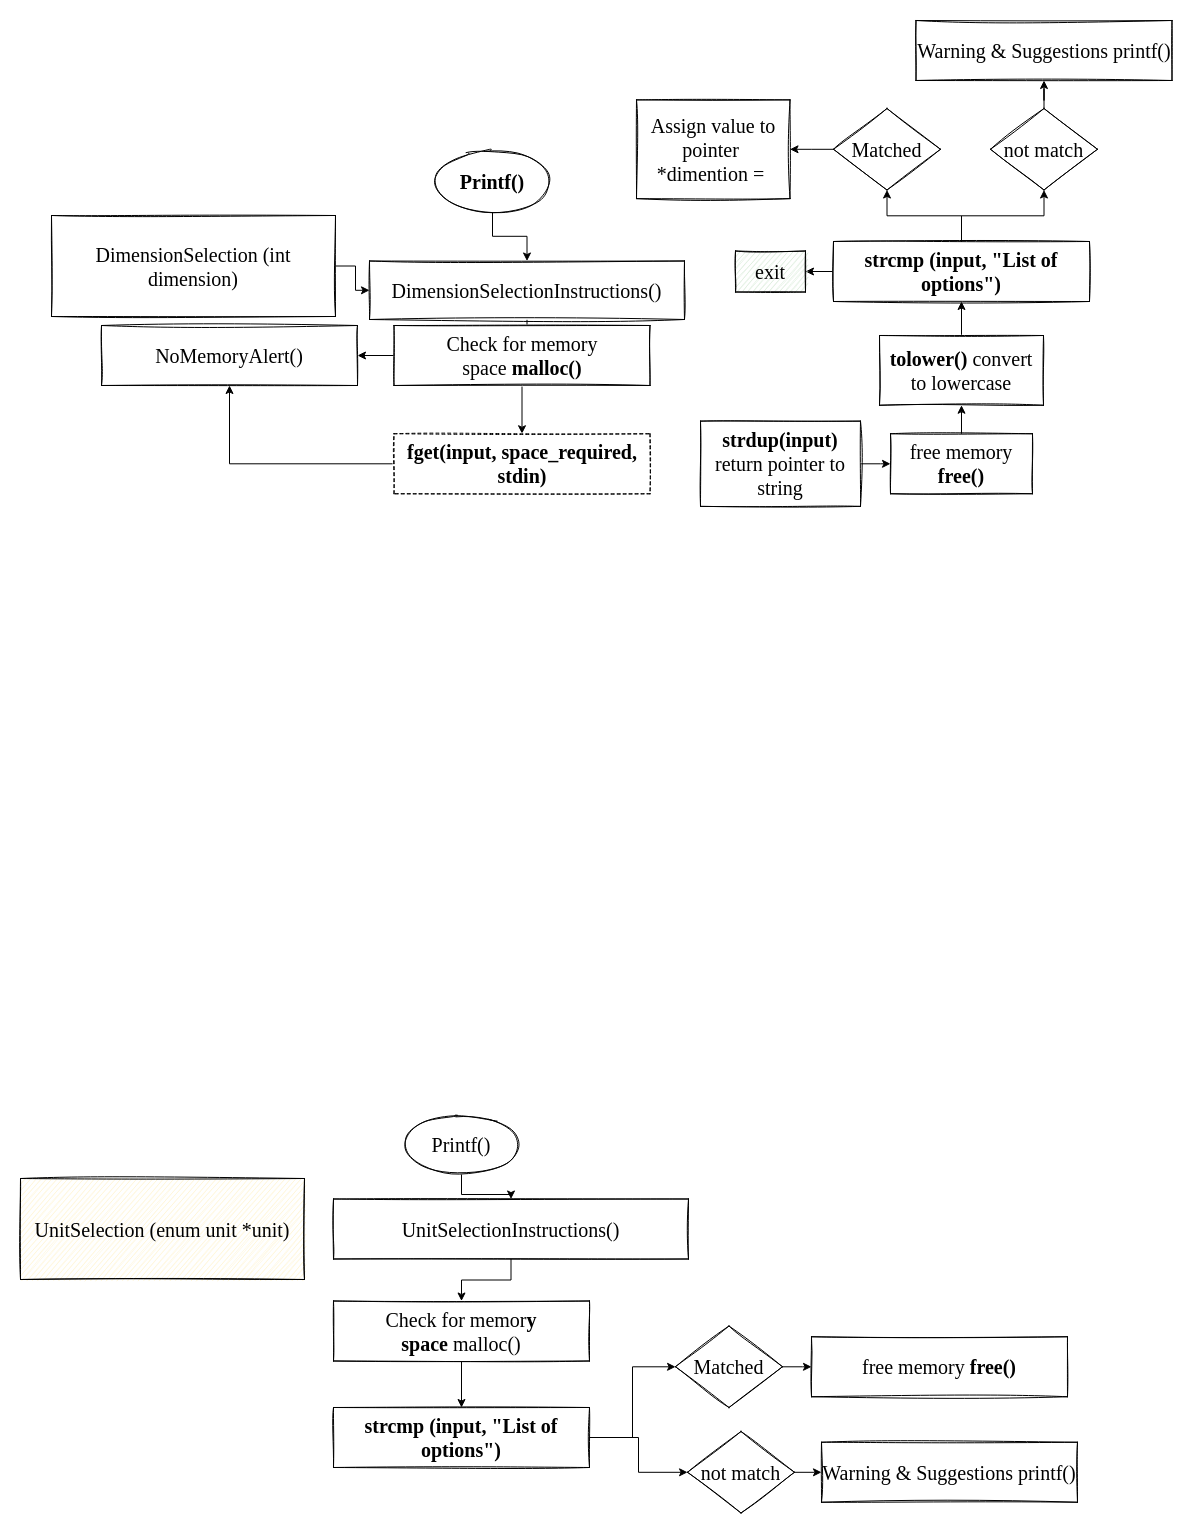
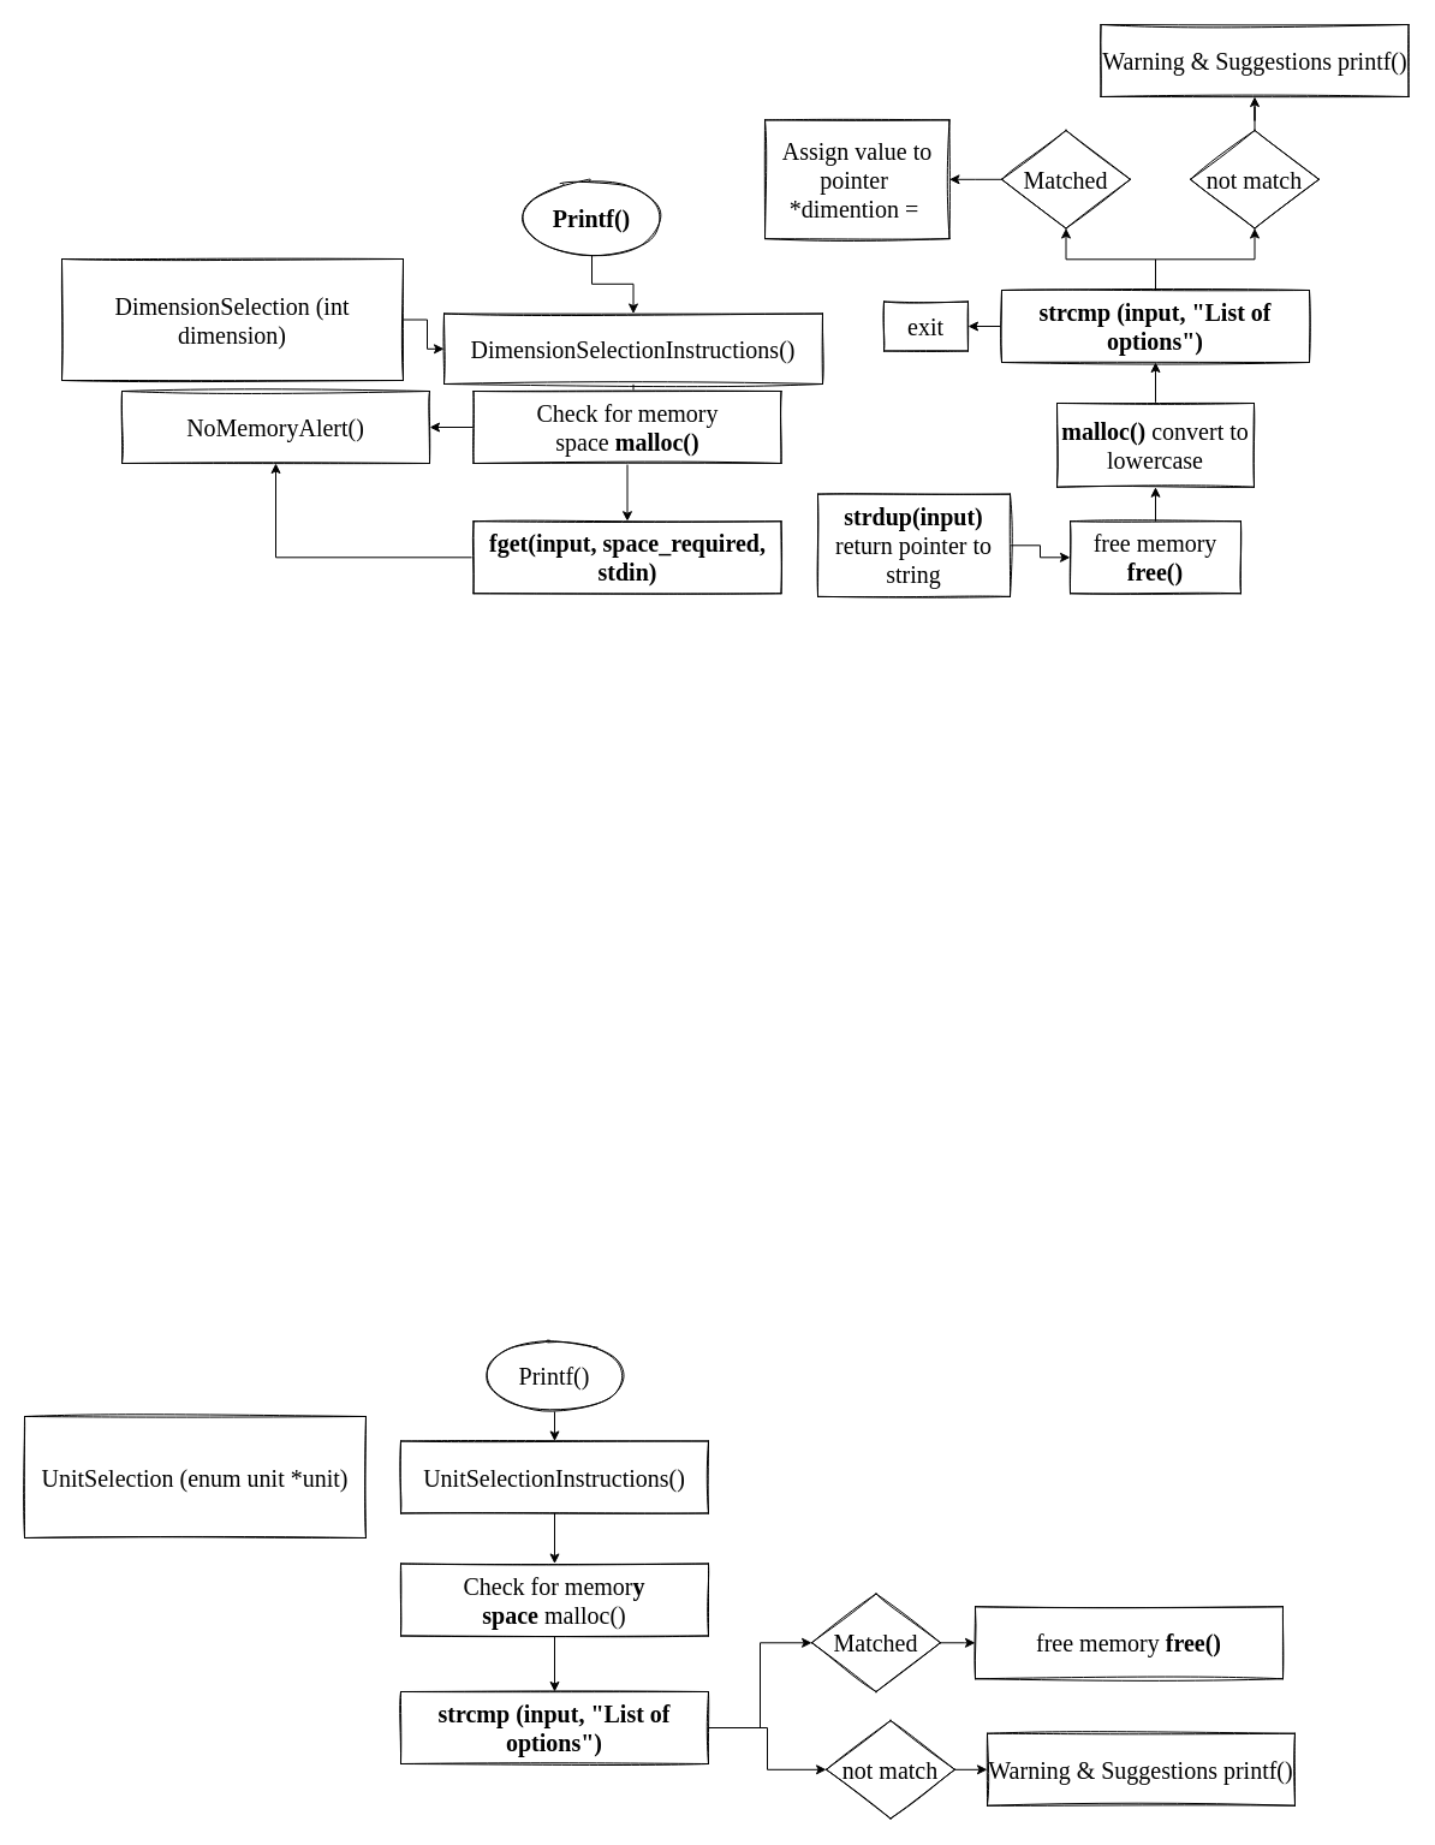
  <mxCell id="0" />
  <mxCell id="1" parent="0" />
- <mxCell id="2" value="UnitSelection (enum unit *unit)" style="whiteSpace=wrap;html=1;sketch=1;hachureGap=4;pointerEvents=0;fontFamily=Architects Daughter;fontSource=https%3A%2F%2Ffonts.googleapis.com%2Fcss%3Ffamily%3DArchitects%2BDaughter;fontSize=20;fillColor=#fff2cc;" vertex="1" parent="1"><mxGeometry x="20" y="1178" width="284" height="101" as="geometry" /></mxCell>
+ <mxCell id="2" value="UnitSelection (enum unit *unit)" style="whiteSpace=wrap;html=1;sketch=1;hachureGap=4;pointerEvents=0;fontFamily=Architects Daughter;fontSource=https%3A%2F%2Ffonts.googleapis.com%2Fcss%3Ffamily%3DArchitects%2BDaughter;fontSize=20;" vertex="1" parent="1"><mxGeometry x="20" y="1178" width="284" height="101" as="geometry" /></mxCell>
  <mxCell id="3" value="" style="edgeStyle=orthogonalEdgeStyle;rounded=0;orthogonalLoop=1;jettySize=auto;html=1;entryX=0.5;entryY=0;entryDx=0;entryDy=0;exitX=0.5;exitY=1;exitDx=0;exitDy=0;" edge="1" parent="1" source="6" target="5"><mxGeometry relative="1" as="geometry" /></mxCell>
  <mxCell id="4" value="" style="edgeStyle=orthogonalEdgeStyle;rounded=0;orthogonalLoop=1;jettySize=auto;html=1;" edge="1" parent="1" source="5" target="8"><mxGeometry relative="1" as="geometry" /></mxCell>
- <mxCell id="5" value="UnitSelectionInstructions()" style="whiteSpace=wrap;html=1;fontFamily=Architects Daughter;fontSource=https%3A%2F%2Ffonts.googleapis.com%2Fcss%3Ffamily%3DArchitects%2BDaughter;fontSize=20;sketch=1;hachureGap=4;" vertex="1" parent="1"><mxGeometry x="333" y="1198.5" width="355" height="60" as="geometry" /></mxCell>
+ <mxCell id="5" value="UnitSelectionInstructions()" style="whiteSpace=wrap;html=1;fontFamily=Architects Daughter;fontSource=https%3A%2F%2Ffonts.googleapis.com%2Fcss%3Ffamily%3DArchitects%2BDaughter;fontSize=20;sketch=1;hachureGap=4;" vertex="1" parent="1"><mxGeometry x="333" y="1198.5" width="256" height="60" as="geometry" /></mxCell>
  <mxCell id="6" value="Printf()" style="ellipse;whiteSpace=wrap;html=1;fontFamily=Architects Daughter;fontSource=https%3A%2F%2Ffonts.googleapis.com%2Fcss%3Ffamily%3DArchitects%2BDaughter;fontSize=20;sketch=1;hachureGap=4;" vertex="1" parent="1"><mxGeometry x="401" y="1114" width="120" height="60" as="geometry" /></mxCell>
  <mxCell id="7" value="" style="edgeStyle=orthogonalEdgeStyle;rounded=0;orthogonalLoop=1;jettySize=auto;html=1;" edge="1" parent="1" source="8" target="11"><mxGeometry relative="1" as="geometry" /></mxCell>
  <mxCell id="8" value="Check for memor&lt;b&gt;y space&amp;nbsp;&lt;/b&gt;malloc()" style="whiteSpace=wrap;html=1;fontFamily=Architects Daughter;fontSource=https%3A%2F%2Ffonts.googleapis.com%2Fcss%3Ffamily%3DArchitects%2BDaughter;fontSize=20;sketch=1;hachureGap=4;" vertex="1" parent="1"><mxGeometry x="333" y="1300.5" width="256" height="60" as="geometry" /></mxCell>
  <mxCell id="9" value="" style="edgeStyle=orthogonalEdgeStyle;rounded=0;orthogonalLoop=1;jettySize=auto;html=1;" edge="1" parent="1" source="11" target="15"><mxGeometry relative="1" as="geometry" /></mxCell>
  <mxCell id="10" value="" style="edgeStyle=orthogonalEdgeStyle;rounded=0;orthogonalLoop=1;jettySize=auto;html=1;" edge="1" parent="1" source="11" target="17"><mxGeometry relative="1" as="geometry" /></mxCell>
  <mxCell id="11" value="&lt;b&gt;strcmp (input, &quot;List of options&quot;)&lt;/b&gt;" style="whiteSpace=wrap;html=1;fontFamily=Architects Daughter;fontSource=https%3A%2F%2Ffonts.googleapis.com%2Fcss%3Ffamily%3DArchitects%2BDaughter;fontSize=20;sketch=1;hachureGap=4;" vertex="1" parent="1"><mxGeometry x="333" y="1407" width="256" height="60" as="geometry" /></mxCell>
  <mxCell id="12" value="free memory &lt;b&gt;free()&lt;/b&gt;" style="whiteSpace=wrap;html=1;fontFamily=Architects Daughter;fontSource=https%3A%2F%2Ffonts.googleapis.com%2Fcss%3Ffamily%3DArchitects%2BDaughter;fontSize=20;sketch=1;hachureGap=4;" vertex="1" parent="1"><mxGeometry x="811" y="1336.25" width="256" height="60" as="geometry" /></mxCell>
  <mxCell id="13" value="Warning &amp;amp; Suggestions printf()" style="whiteSpace=wrap;html=1;fontFamily=Architects Daughter;fontSource=https%3A%2F%2Ffonts.googleapis.com%2Fcss%3Ffamily%3DArchitects%2BDaughter;fontSize=20;sketch=1;hachureGap=4;" vertex="1" parent="1"><mxGeometry x="821" y="1441.75" width="256" height="60" as="geometry" /></mxCell>
  <mxCell id="14" value="" style="edgeStyle=orthogonalEdgeStyle;rounded=0;orthogonalLoop=1;jettySize=auto;html=1;" edge="1" parent="1" source="15" target="12"><mxGeometry relative="1" as="geometry" /></mxCell>
  <mxCell id="15" value="Matched" style="rhombus;whiteSpace=wrap;html=1;fontFamily=Architects Daughter;fontSource=https%3A%2F%2Ffonts.googleapis.com%2Fcss%3Ffamily%3DArchitects%2BDaughter;fontSize=20;sketch=1;hachureGap=4;" vertex="1" parent="1"><mxGeometry x="675" y="1325.5" width="107" height="81.5" as="geometry" /></mxCell>
  <mxCell id="16" value="" style="edgeStyle=orthogonalEdgeStyle;rounded=0;orthogonalLoop=1;jettySize=auto;html=1;" edge="1" parent="1" source="17" target="13"><mxGeometry relative="1" as="geometry" /></mxCell>
  <mxCell id="17" value="not match" style="rhombus;whiteSpace=wrap;html=1;fontFamily=Architects Daughter;fontSource=https%3A%2F%2Ffonts.googleapis.com%2Fcss%3Ffamily%3DArchitects%2BDaughter;fontSize=20;sketch=1;hachureGap=4;" vertex="1" parent="1"><mxGeometry x="687" y="1431" width="107" height="81.5" as="geometry" /></mxCell>
  <mxCell id="18" value="" style="edgeStyle=orthogonalEdgeStyle;rounded=0;orthogonalLoop=1;jettySize=auto;html=1;" edge="1" parent="1" source="19" target="22"><mxGeometry relative="1" as="geometry" /></mxCell>
  <mxCell id="19" value="DimensionSelection (int dimension)" style="whiteSpace=wrap;html=1;sketch=1;hachureGap=4;pointerEvents=0;fontFamily=Architects Daughter;fontSource=https%3A%2F%2Ffonts.googleapis.com%2Fcss%3Ffamily%3DArchitects%2BDaughter;fontSize=20;" vertex="1" parent="1"><mxGeometry x="51" y="215" width="284" height="101" as="geometry" /></mxCell>
  <mxCell id="20" value="" style="edgeStyle=orthogonalEdgeStyle;rounded=0;orthogonalLoop=1;jettySize=auto;html=1;entryX=0.5;entryY=0;entryDx=0;entryDy=0;exitX=0.5;exitY=1;exitDx=0;exitDy=0;" edge="1" parent="1" source="23" target="22"><mxGeometry relative="1" as="geometry" /></mxCell>
  <mxCell id="21" value="" style="edgeStyle=orthogonalEdgeStyle;rounded=0;orthogonalLoop=1;jettySize=auto;html=1;" edge="1" parent="1" source="22" target="26"><mxGeometry relative="1" as="geometry" /></mxCell>
  <mxCell id="22" value="DimensionSelectionInstructions()" style="whiteSpace=wrap;html=1;fontFamily=Architects Daughter;fontSource=https%3A%2F%2Ffonts.googleapis.com%2Fcss%3Ffamily%3DArchitects%2BDaughter;fontSize=20;sketch=1;hachureGap=4;" vertex="1" parent="1"><mxGeometry x="369" y="260.5" width="315" height="58.5" as="geometry" /></mxCell>
  <mxCell id="23" value="&lt;b&gt;Printf()&lt;/b&gt;" style="ellipse;whiteSpace=wrap;html=1;fontFamily=Architects Daughter;fontSource=https%3A%2F%2Ffonts.googleapis.com%2Fcss%3Ffamily%3DArchitects%2BDaughter;fontSize=20;sketch=1;hachureGap=4;" vertex="1" parent="1"><mxGeometry x="432" y="151" width="120" height="60" as="geometry" /></mxCell>
  <mxCell id="24" value="" style="edgeStyle=orthogonalEdgeStyle;rounded=0;orthogonalLoop=1;jettySize=auto;html=1;" edge="1" parent="1" source="26" target="28"><mxGeometry relative="1" as="geometry" /></mxCell>
  <mxCell id="25" value="" style="edgeStyle=orthogonalEdgeStyle;rounded=0;orthogonalLoop=1;jettySize=auto;html=1;" edge="1" parent="1" source="26" target="36"><mxGeometry relative="1" as="geometry" /></mxCell>
  <mxCell id="26" value="Check for memory space&amp;nbsp;&lt;b&gt;malloc()&lt;/b&gt;" style="whiteSpace=wrap;html=1;fontFamily=Architects Daughter;fontSource=https%3A%2F%2Ffonts.googleapis.com%2Fcss%3Ffamily%3DArchitects%2BDaughter;fontSize=20;sketch=1;hachureGap=4;" vertex="1" parent="1"><mxGeometry x="393.5" y="325" width="256" height="60" as="geometry" /></mxCell>
  <mxCell id="27" value="" style="edgeStyle=orthogonalEdgeStyle;rounded=0;orthogonalLoop=1;jettySize=auto;html=1;" edge="1" parent="1" source="28" target="36"><mxGeometry relative="1" as="geometry" /></mxCell>
- <mxCell id="28" value="&lt;b&gt;fget(input, space_required, stdin)&lt;/b&gt;" style="whiteSpace=wrap;html=1;fontFamily=Architects Daughter;fontSource=https%3A%2F%2Ffonts.googleapis.com%2Fcss%3Ffamily%3DArchitects%2BDaughter;fontSize=20;sketch=1;hachureGap=4;dashed=1;" vertex="1" parent="1"><mxGeometry x="393.5" y="433.25" width="256" height="60" as="geometry" /></mxCell>
+ <mxCell id="28" value="&lt;b&gt;fget(input, space_required, stdin)&lt;/b&gt;" style="whiteSpace=wrap;html=1;fontFamily=Architects Daughter;fontSource=https%3A%2F%2Ffonts.googleapis.com%2Fcss%3Ffamily%3DArchitects%2BDaughter;fontSize=20;sketch=1;hachureGap=4;" vertex="1" parent="1"><mxGeometry x="393.5" y="433.25" width="256" height="60" as="geometry" /></mxCell>
  <mxCell id="29" value="" style="edgeStyle=orthogonalEdgeStyle;rounded=0;orthogonalLoop=1;jettySize=auto;html=1;" edge="1" parent="1" source="30" target="40"><mxGeometry relative="1" as="geometry" /></mxCell>
  <mxCell id="30" value="free memory &lt;br&gt;&lt;b&gt;free()&lt;/b&gt;" style="whiteSpace=wrap;html=1;fontFamily=Architects Daughter;fontSource=https%3A%2F%2Ffonts.googleapis.com%2Fcss%3Ffamily%3DArchitects%2BDaughter;fontSize=20;sketch=1;hachureGap=4;" vertex="1" parent="1"><mxGeometry x="890" y="433.25" width="142" height="60" as="geometry" /></mxCell>
  <mxCell id="31" value="Warning &amp;amp; Suggestions printf()" style="whiteSpace=wrap;html=1;fontFamily=Architects Daughter;fontSource=https%3A%2F%2Ffonts.googleapis.com%2Fcss%3Ffamily%3DArchitects%2BDaughter;fontSize=20;sketch=1;hachureGap=4;" vertex="1" parent="1"><mxGeometry x="915.5" y="20" width="256" height="60" as="geometry" /></mxCell>
  <mxCell id="32" value="" style="edgeStyle=orthogonalEdgeStyle;rounded=0;orthogonalLoop=1;jettySize=auto;html=1;" edge="1" parent="1" source="33" target="46"><mxGeometry relative="1" as="geometry" /></mxCell>
  <mxCell id="33" value="Matched" style="rhombus;whiteSpace=wrap;html=1;fontFamily=Architects Daughter;fontSource=https%3A%2F%2Ffonts.googleapis.com%2Fcss%3Ffamily%3DArchitects%2BDaughter;fontSize=20;sketch=1;hachureGap=4;" vertex="1" parent="1"><mxGeometry x="833" y="108" width="107" height="81.5" as="geometry" /></mxCell>
  <mxCell id="34" value="" style="edgeStyle=orthogonalEdgeStyle;rounded=0;orthogonalLoop=1;jettySize=auto;html=1;" edge="1" parent="1" source="35" target="31"><mxGeometry relative="1" as="geometry" /></mxCell>
  <mxCell id="35" value="not match" style="rhombus;whiteSpace=wrap;html=1;fontFamily=Architects Daughter;fontSource=https%3A%2F%2Ffonts.googleapis.com%2Fcss%3Ffamily%3DArchitects%2BDaughter;fontSize=20;sketch=1;hachureGap=4;" vertex="1" parent="1"><mxGeometry x="990" y="108" width="107" height="81.5" as="geometry" /></mxCell>
  <mxCell id="36" value="NoMemoryAlert()" style="whiteSpace=wrap;html=1;fontFamily=Architects Daughter;fontSource=https%3A%2F%2Ffonts.googleapis.com%2Fcss%3Ffamily%3DArchitects%2BDaughter;fontSize=20;sketch=1;hachureGap=4;" vertex="1" parent="1"><mxGeometry x="101" y="325" width="256" height="60" as="geometry" /></mxCell>
  <mxCell id="37" value="" style="edgeStyle=orthogonalEdgeStyle;rounded=0;orthogonalLoop=1;jettySize=auto;html=1;" edge="1" parent="1" source="38" target="30"><mxGeometry relative="1" as="geometry" /></mxCell>
- <mxCell id="38" value="&lt;b&gt;strdup(input)&lt;/b&gt; return pointer to string" style="whiteSpace=wrap;html=1;fontFamily=Architects Daughter;fontSource=https%3A%2F%2Ffonts.googleapis.com%2Fcss%3Ffamily%3DArchitects%2BDaughter;fontSize=20;sketch=1;hachureGap=4;" vertex="1" parent="1"><mxGeometry x="700" y="420.63" width="160" height="85.25" as="geometry" /></mxCell>
+ <mxCell id="38" value="&lt;b&gt;strdup(input)&lt;/b&gt; return pointer to string" style="whiteSpace=wrap;html=1;fontFamily=Architects Daughter;fontSource=https%3A%2F%2Ffonts.googleapis.com%2Fcss%3Ffamily%3DArchitects%2BDaughter;fontSize=20;sketch=1;hachureGap=4;" vertex="1" parent="1"><mxGeometry x="680" y="410.63" width="160" height="85.25" as="geometry" /></mxCell>
  <mxCell id="39" value="" style="edgeStyle=orthogonalEdgeStyle;rounded=0;orthogonalLoop=1;jettySize=auto;html=1;" edge="1" parent="1" source="40" target="44"><mxGeometry relative="1" as="geometry" /></mxCell>
- <mxCell id="40" value="&lt;b&gt;tolower()&lt;/b&gt; convert to lowercase" style="whiteSpace=wrap;html=1;fontFamily=Architects Daughter;fontSource=https%3A%2F%2Ffonts.googleapis.com%2Fcss%3Ffamily%3DArchitects%2BDaughter;fontSize=20;sketch=1;hachureGap=4;" vertex="1" parent="1"><mxGeometry x="879" y="335" width="164" height="69.75" as="geometry" /></mxCell>
+ <mxCell id="40" value="&lt;b&gt;malloc()&lt;/b&gt; convert to lowercase" style="whiteSpace=wrap;html=1;fontFamily=Architects Daughter;fontSource=https%3A%2F%2Ffonts.googleapis.com%2Fcss%3Ffamily%3DArchitects%2BDaughter;fontSize=20;sketch=1;hachureGap=4;" vertex="1" parent="1"><mxGeometry x="879" y="335" width="164" height="69.75" as="geometry" /></mxCell>
  <mxCell id="41" style="edgeStyle=orthogonalEdgeStyle;rounded=0;orthogonalLoop=1;jettySize=auto;html=1;entryX=0.5;entryY=1;entryDx=0;entryDy=0;" edge="1" parent="1" source="44" target="33"><mxGeometry relative="1" as="geometry" /></mxCell>
  <mxCell id="42" style="edgeStyle=orthogonalEdgeStyle;rounded=0;orthogonalLoop=1;jettySize=auto;html=1;" edge="1" parent="1" source="44" target="35"><mxGeometry relative="1" as="geometry" /></mxCell>
  <mxCell id="43" value="" style="edgeStyle=orthogonalEdgeStyle;rounded=0;orthogonalLoop=1;jettySize=auto;html=1;" edge="1" parent="1" source="44" target="45"><mxGeometry relative="1" as="geometry" /></mxCell>
  <mxCell id="44" value="&lt;b&gt;strcmp (input, &quot;List of options&quot;)&lt;/b&gt;" style="whiteSpace=wrap;html=1;fontFamily=Architects Daughter;fontSource=https%3A%2F%2Ffonts.googleapis.com%2Fcss%3Ffamily%3DArchitects%2BDaughter;fontSize=20;sketch=1;hachureGap=4;" vertex="1" parent="1"><mxGeometry x="833" y="241" width="256" height="60" as="geometry" /></mxCell>
- <mxCell id="45" value="exit" style="whiteSpace=wrap;html=1;fontFamily=Architects Daughter;fontSource=https%3A%2F%2Ffonts.googleapis.com%2Fcss%3Ffamily%3DArchitects%2BDaughter;fontSize=20;sketch=1;hachureGap=4;fillColor=#d5e8d4;" vertex="1" parent="1"><mxGeometry x="735" y="250.5" width="70" height="41" as="geometry" /></mxCell>
+ <mxCell id="45" value="exit" style="whiteSpace=wrap;html=1;fontFamily=Architects Daughter;fontSource=https%3A%2F%2Ffonts.googleapis.com%2Fcss%3Ffamily%3DArchitects%2BDaughter;fontSize=20;sketch=1;hachureGap=4;" vertex="1" parent="1"><mxGeometry x="735" y="250.5" width="70" height="41" as="geometry" /></mxCell>
  <mxCell id="46" value="Assign value to pointer&amp;nbsp;&lt;br&gt;*dimention =&amp;nbsp;" style="whiteSpace=wrap;html=1;fontFamily=Architects Daughter;fontSource=https%3A%2F%2Ffonts.googleapis.com%2Fcss%3Ffamily%3DArchitects%2BDaughter;fontSize=20;sketch=1;hachureGap=4;" vertex="1" parent="1"><mxGeometry x="636" y="99.38" width="153.5" height="98.75" as="geometry" /></mxCell>
